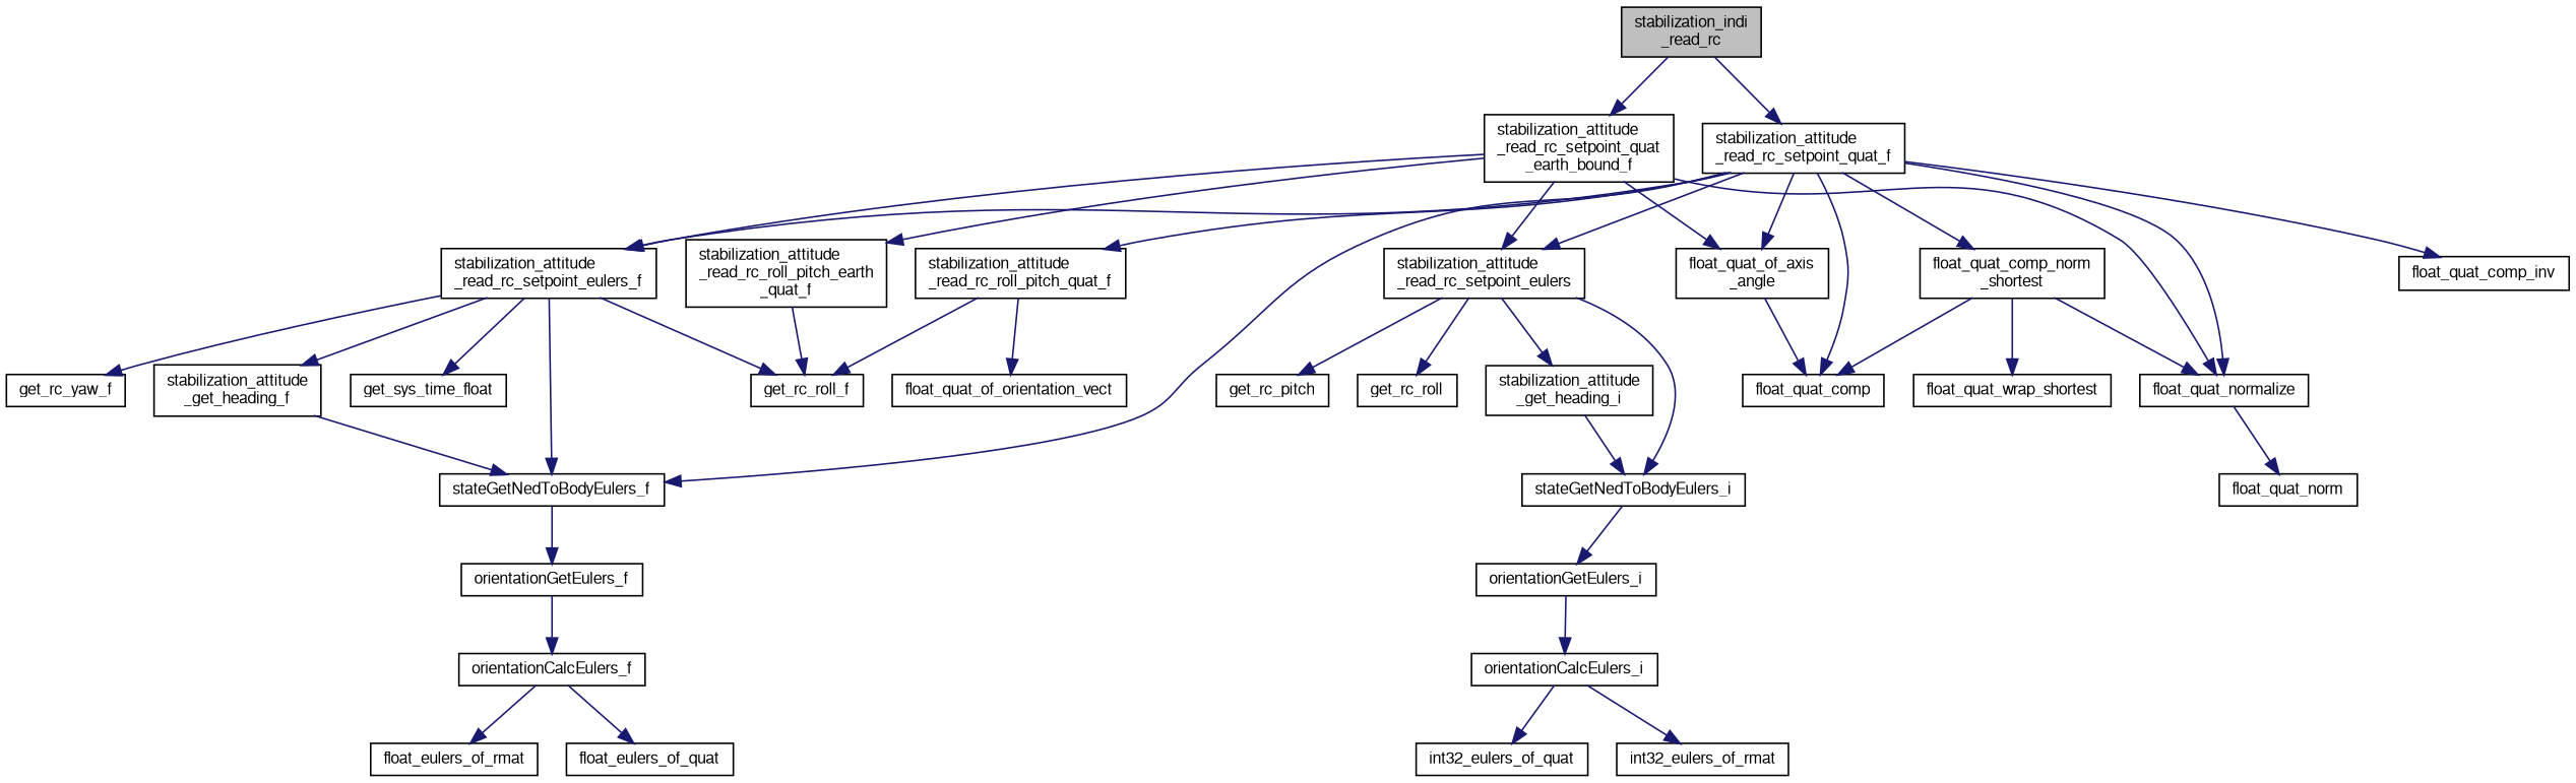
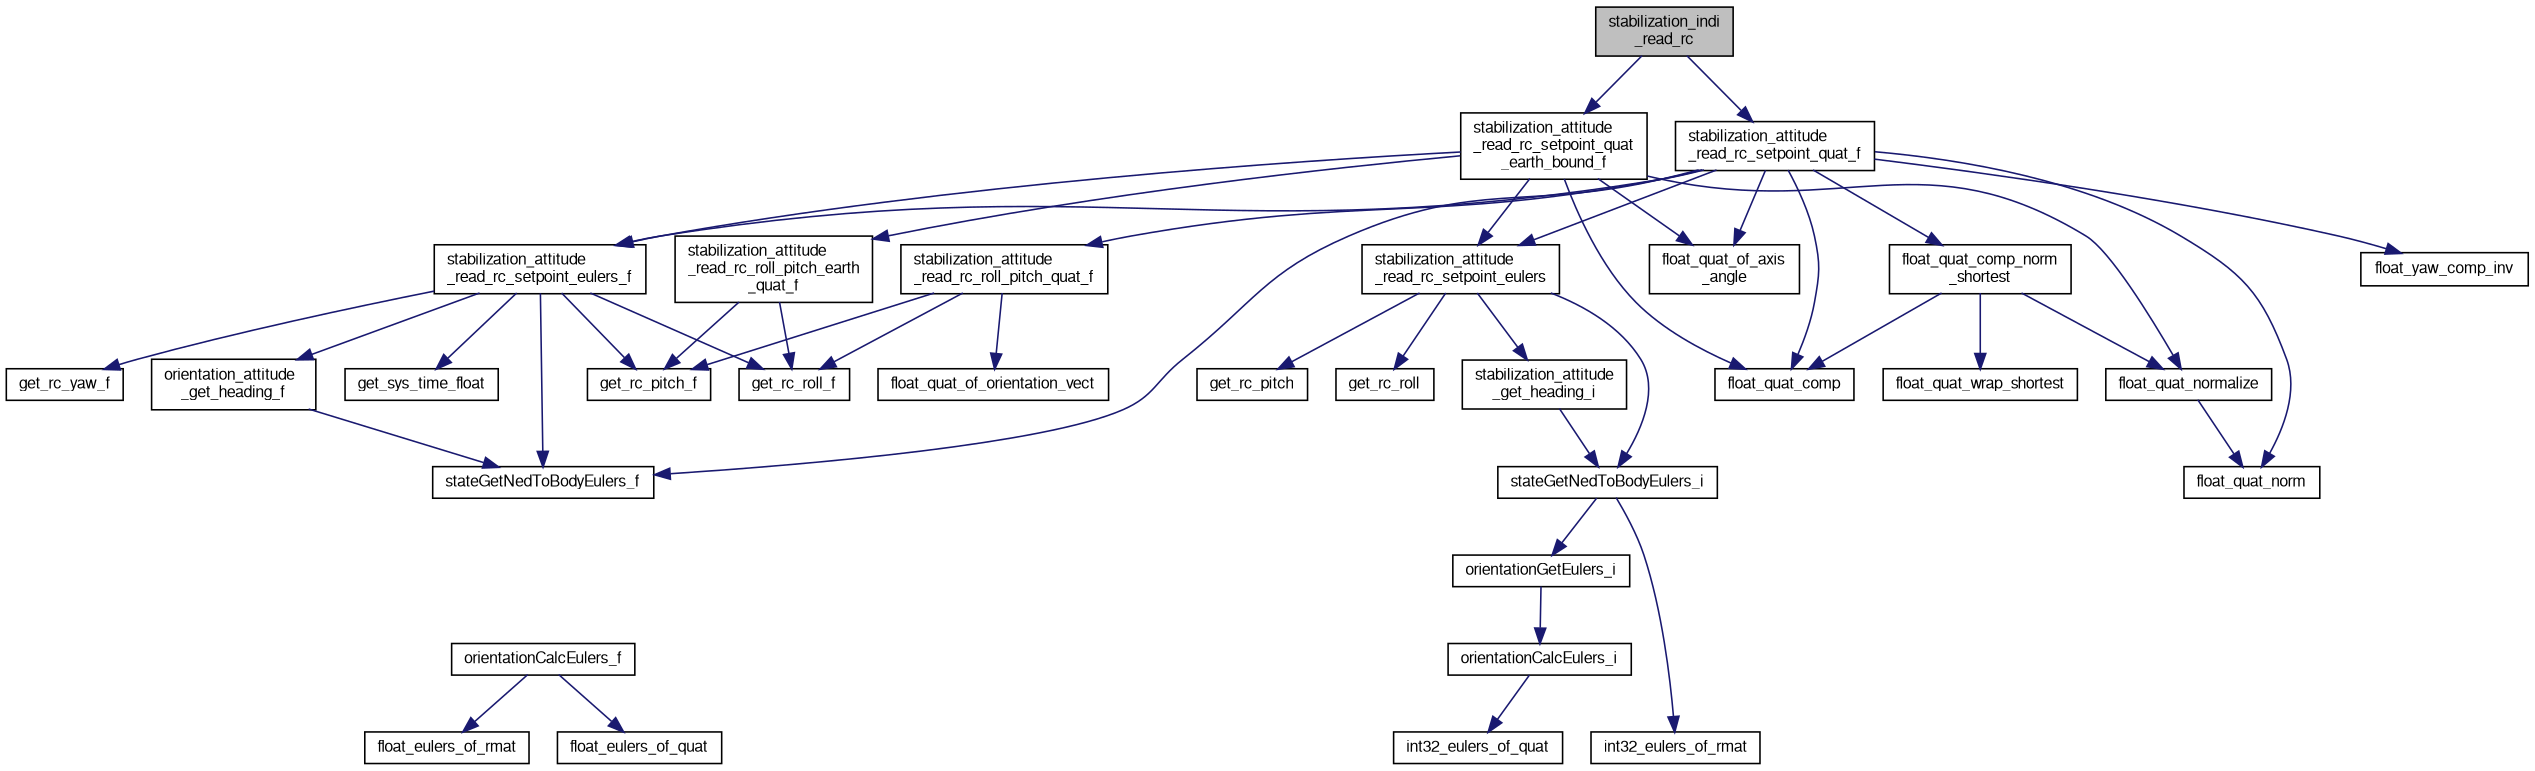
  digraph {
    rankdir=TB
    node [color=black fillcolor=white fontname=FreeSans fontsize=10 shape=record style=filled]
    edge [color=midnightblue fontname=FreeSans fontsize=10 labelfontname=FreeSans labelfontsize=10 style=solid]
    n1 [fillcolor=grey75 fontcolor=black height=0.2 label="stabilization_indi\l_read_rc" width=0.4]
    n2 [height=0.2 label="stabilization_attitude\l_read_rc_setpoint_quat\l_earth_bound_f" width=0.4]
    n3 [height=0.2 label="stabilization_attitude\l_read_rc_setpoint_quat_f" width=0.4]
    n4 [height=0.2 label=float_quat_comp width=0.4]
    n5 [height=0.2 label=float_quat_normalize width=0.4]
    n6 [height=0.2 label="float_quat_of_axis\l_angle" width=0.4]
    n7 [height=0.2 label="stabilization_attitude\l_read_rc_roll_pitch_earth\l_quat_f" width=0.4]
    n8 [height=0.2 label="stabilization_attitude\l_read_rc_setpoint_eulers" width=0.4]
    n9 [height=0.2 label="stabilization_attitude\l_read_rc_setpoint_eulers_f" width=0.4]
    n10 [height=0.2 label=stateGetNedToBodyEulers_f width=0.4]
-   n11 [height=0.2 label=float_quat_comp_inv width=0.4]
+   n11 [height=0.2 label=float_yaw_comp_inv width=0.4]
    n12 [height=0.2 label="float_quat_comp_norm\l_shortest" width=0.4]
    n13 [height=0.2 label="stabilization_attitude\l_read_rc_roll_pitch_quat_f" width=0.4]
    n14 [height=0.2 label=float_quat_norm width=0.4]
+   n15 [height=0.2 label=get_rc_pitch_f width=0.4]
    n16 [height=0.2 label=get_rc_roll_f width=0.4]
    n17 [height=0.2 label=get_rc_pitch width=0.4]
    n18 [height=0.2 label=get_rc_roll width=0.4]
    n19 [height=0.2 label="stabilization_attitude\l_get_heading_i" width=0.4]
    n20 [height=0.2 label=stateGetNedToBodyEulers_i width=0.4]
    n21 [height=0.2 label=get_sys_time_float width=0.4]
    n22 [height=0.2 label=get_rc_yaw_f width=0.4]
-   n23 [height=0.2 label="stabilization_attitude\l_get_heading_f" width=0.4]
-   n24 [height=0.2 label=orientationGetEulers_f width=0.4]
+   n23 [height=0.2 label="orientation_attitude\l_get_heading_f" width=0.4]
    n25 [height=0.2 label=orientationGetEulers_i width=0.4]
    n26 [height=0.2 label=orientationCalcEulers_i width=0.4]
    n27 [height=0.2 label=int32_eulers_of_rmat width=0.4]
    n28 [height=0.2 label=int32_eulers_of_quat width=0.4]
    n29 [height=0.2 label=orientationCalcEulers_f width=0.4]
    n30 [height=0.2 label=float_eulers_of_rmat width=0.4]
    n31 [height=0.2 label=float_eulers_of_quat width=0.4]
    n32 [height=0.2 label=float_quat_wrap_shortest width=0.4]
    n33 [height=0.2 label=float_quat_of_orientation_vect width=0.4]
    n1 -> n2
    n1 -> n3
-   n6 -> n4
+   n2 -> n4
    n2 -> n5
    n2 -> n6
    n2 -> n7
    n2 -> n8
    n2 -> n9
    n3 -> n4
-   n3 -> n5
+   n3 -> n14
    n3 -> n6
    n3 -> n8
    n3 -> n9
    n3 -> n10
    n3 -> n11
    n3 -> n12
    n3 -> n13
    n5 -> n14
+   n7 -> n15
    n7 -> n16
    n8 -> n17
    n8 -> n18
    n8 -> n19
    n8 -> n20
    n9 -> n10
+   n9 -> n15
    n9 -> n16
    n9 -> n21
    n9 -> n22
    n9 -> n23
-   n10 -> n24
    n12 -> n4
    n12 -> n5
    n12 -> n32
+   n13 -> n15
    n13 -> n16
    n13 -> n33
    n19 -> n20
    n20 -> n25
    n23 -> n10
-   n24 -> n29
    n25 -> n26
-   n26 -> n27
+   n20 -> n27
    n26 -> n28
    n29 -> n30
    n29 -> n31
  }
